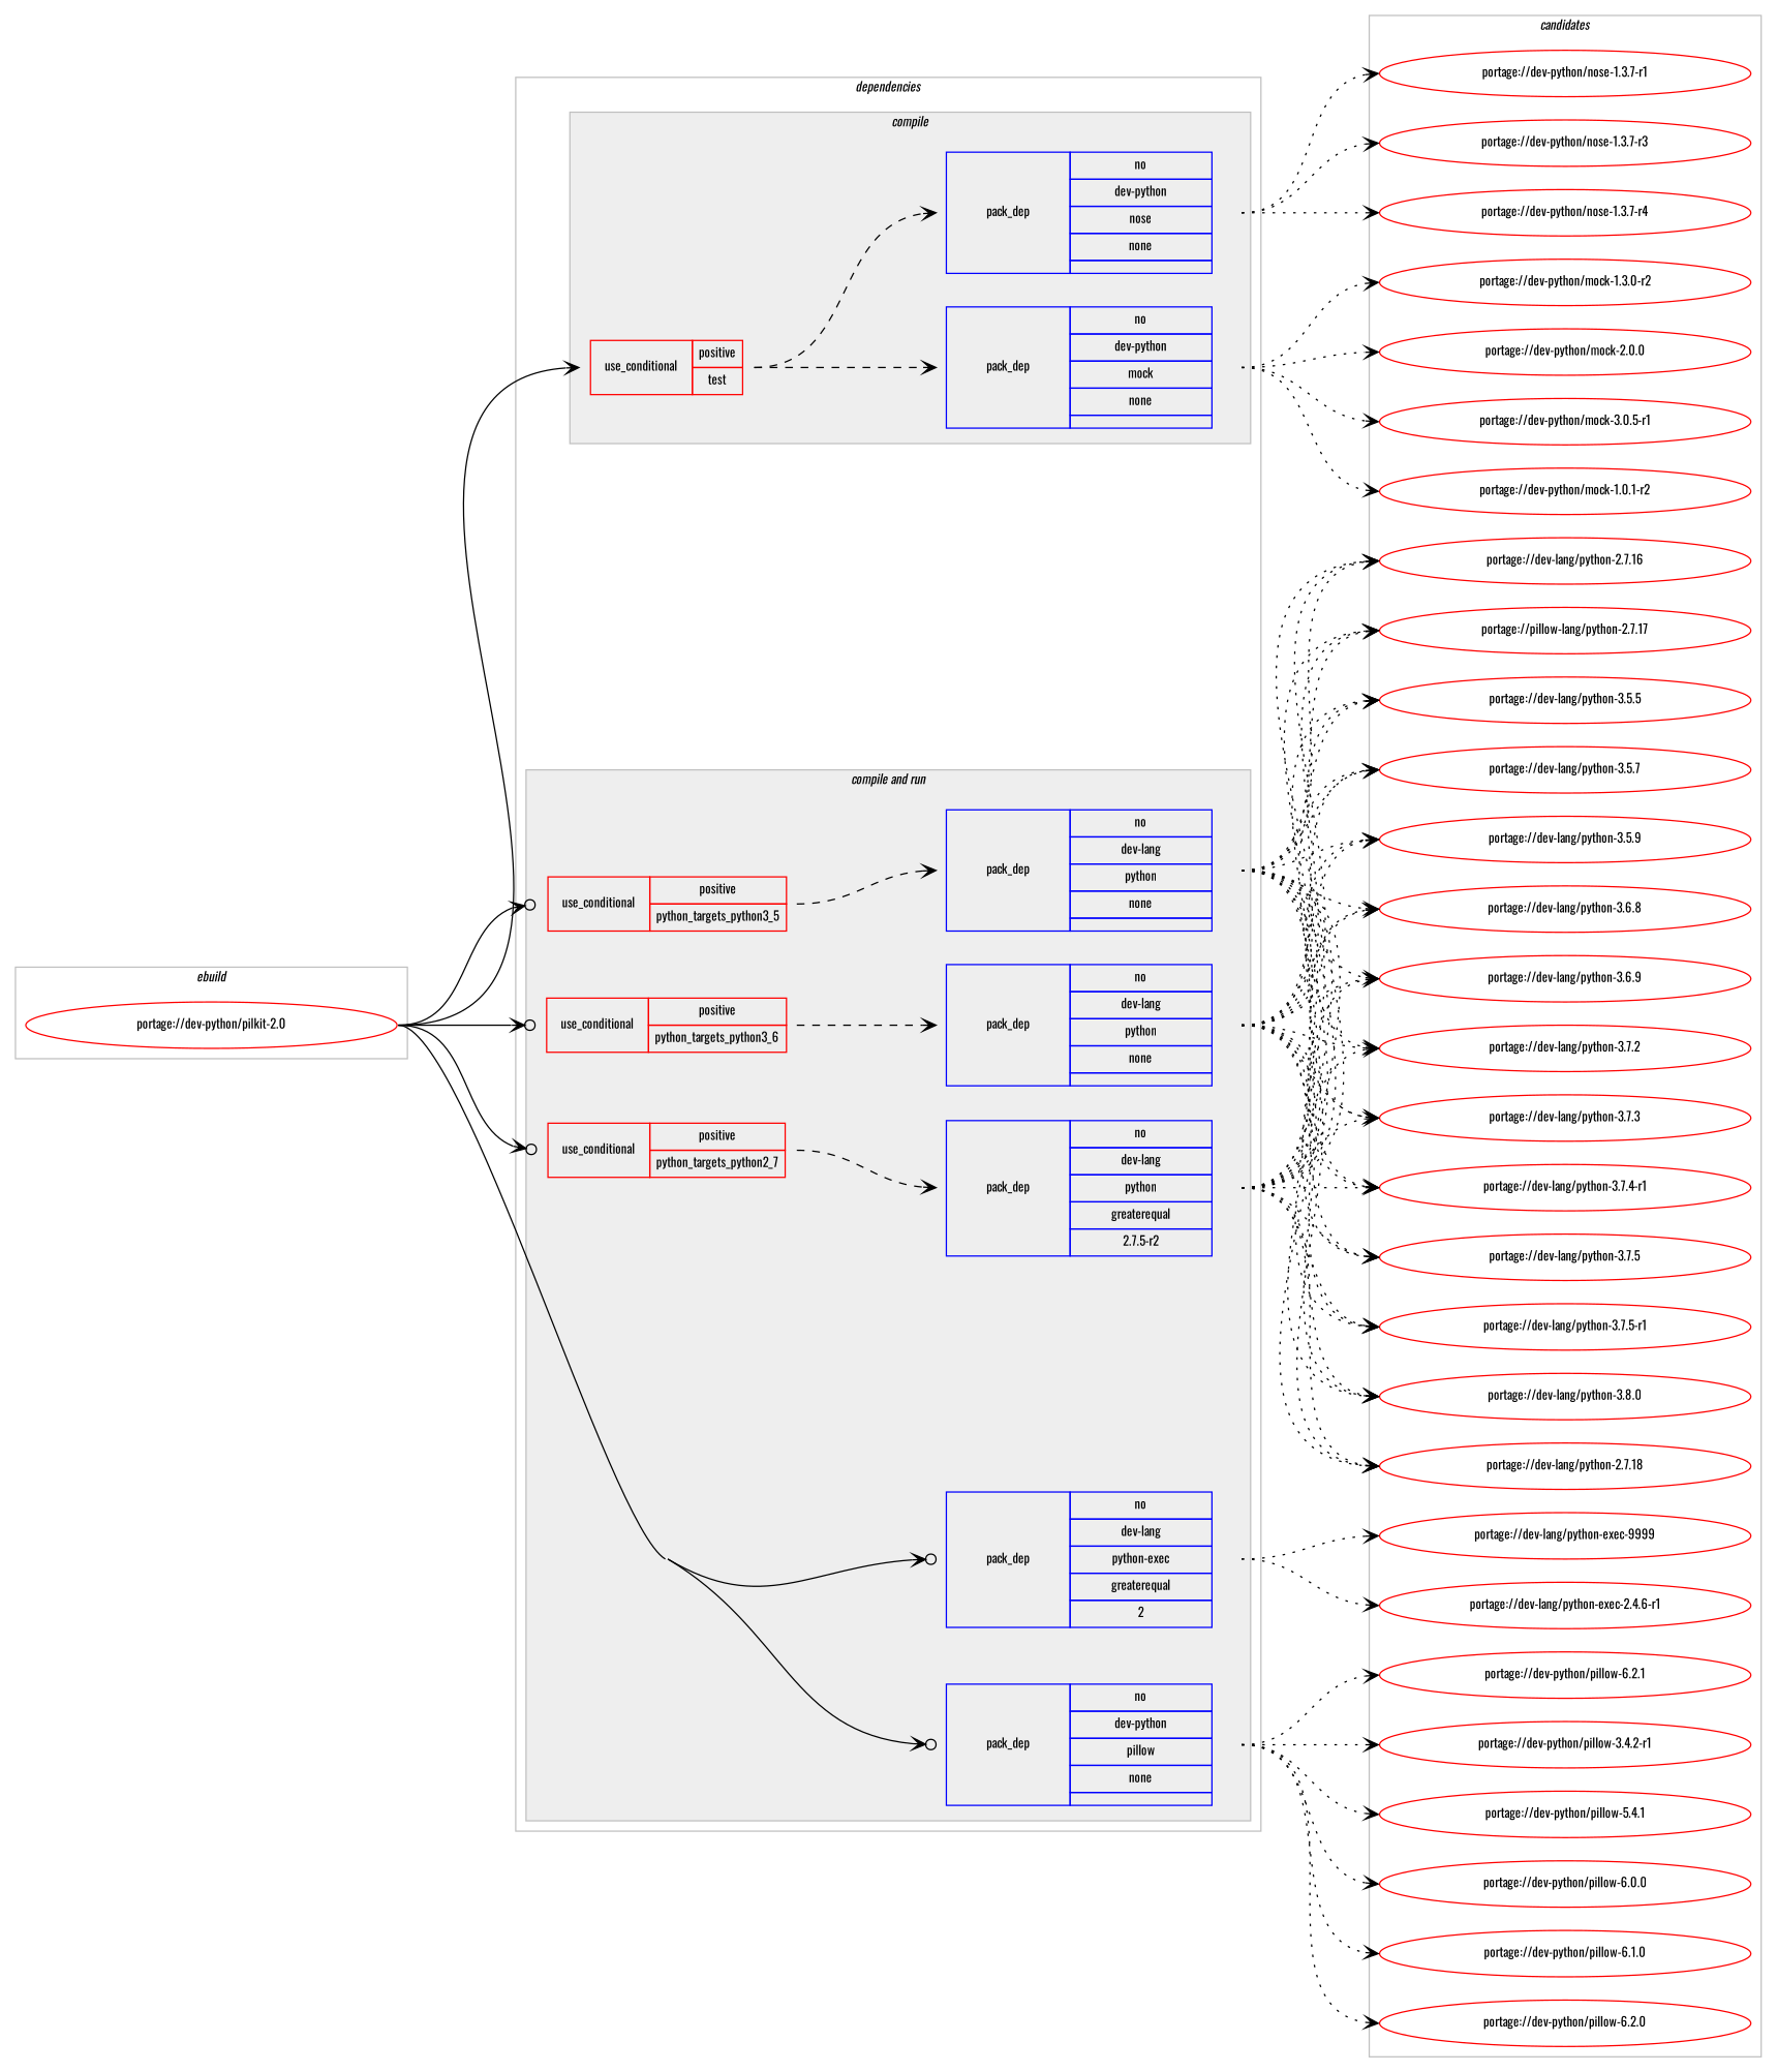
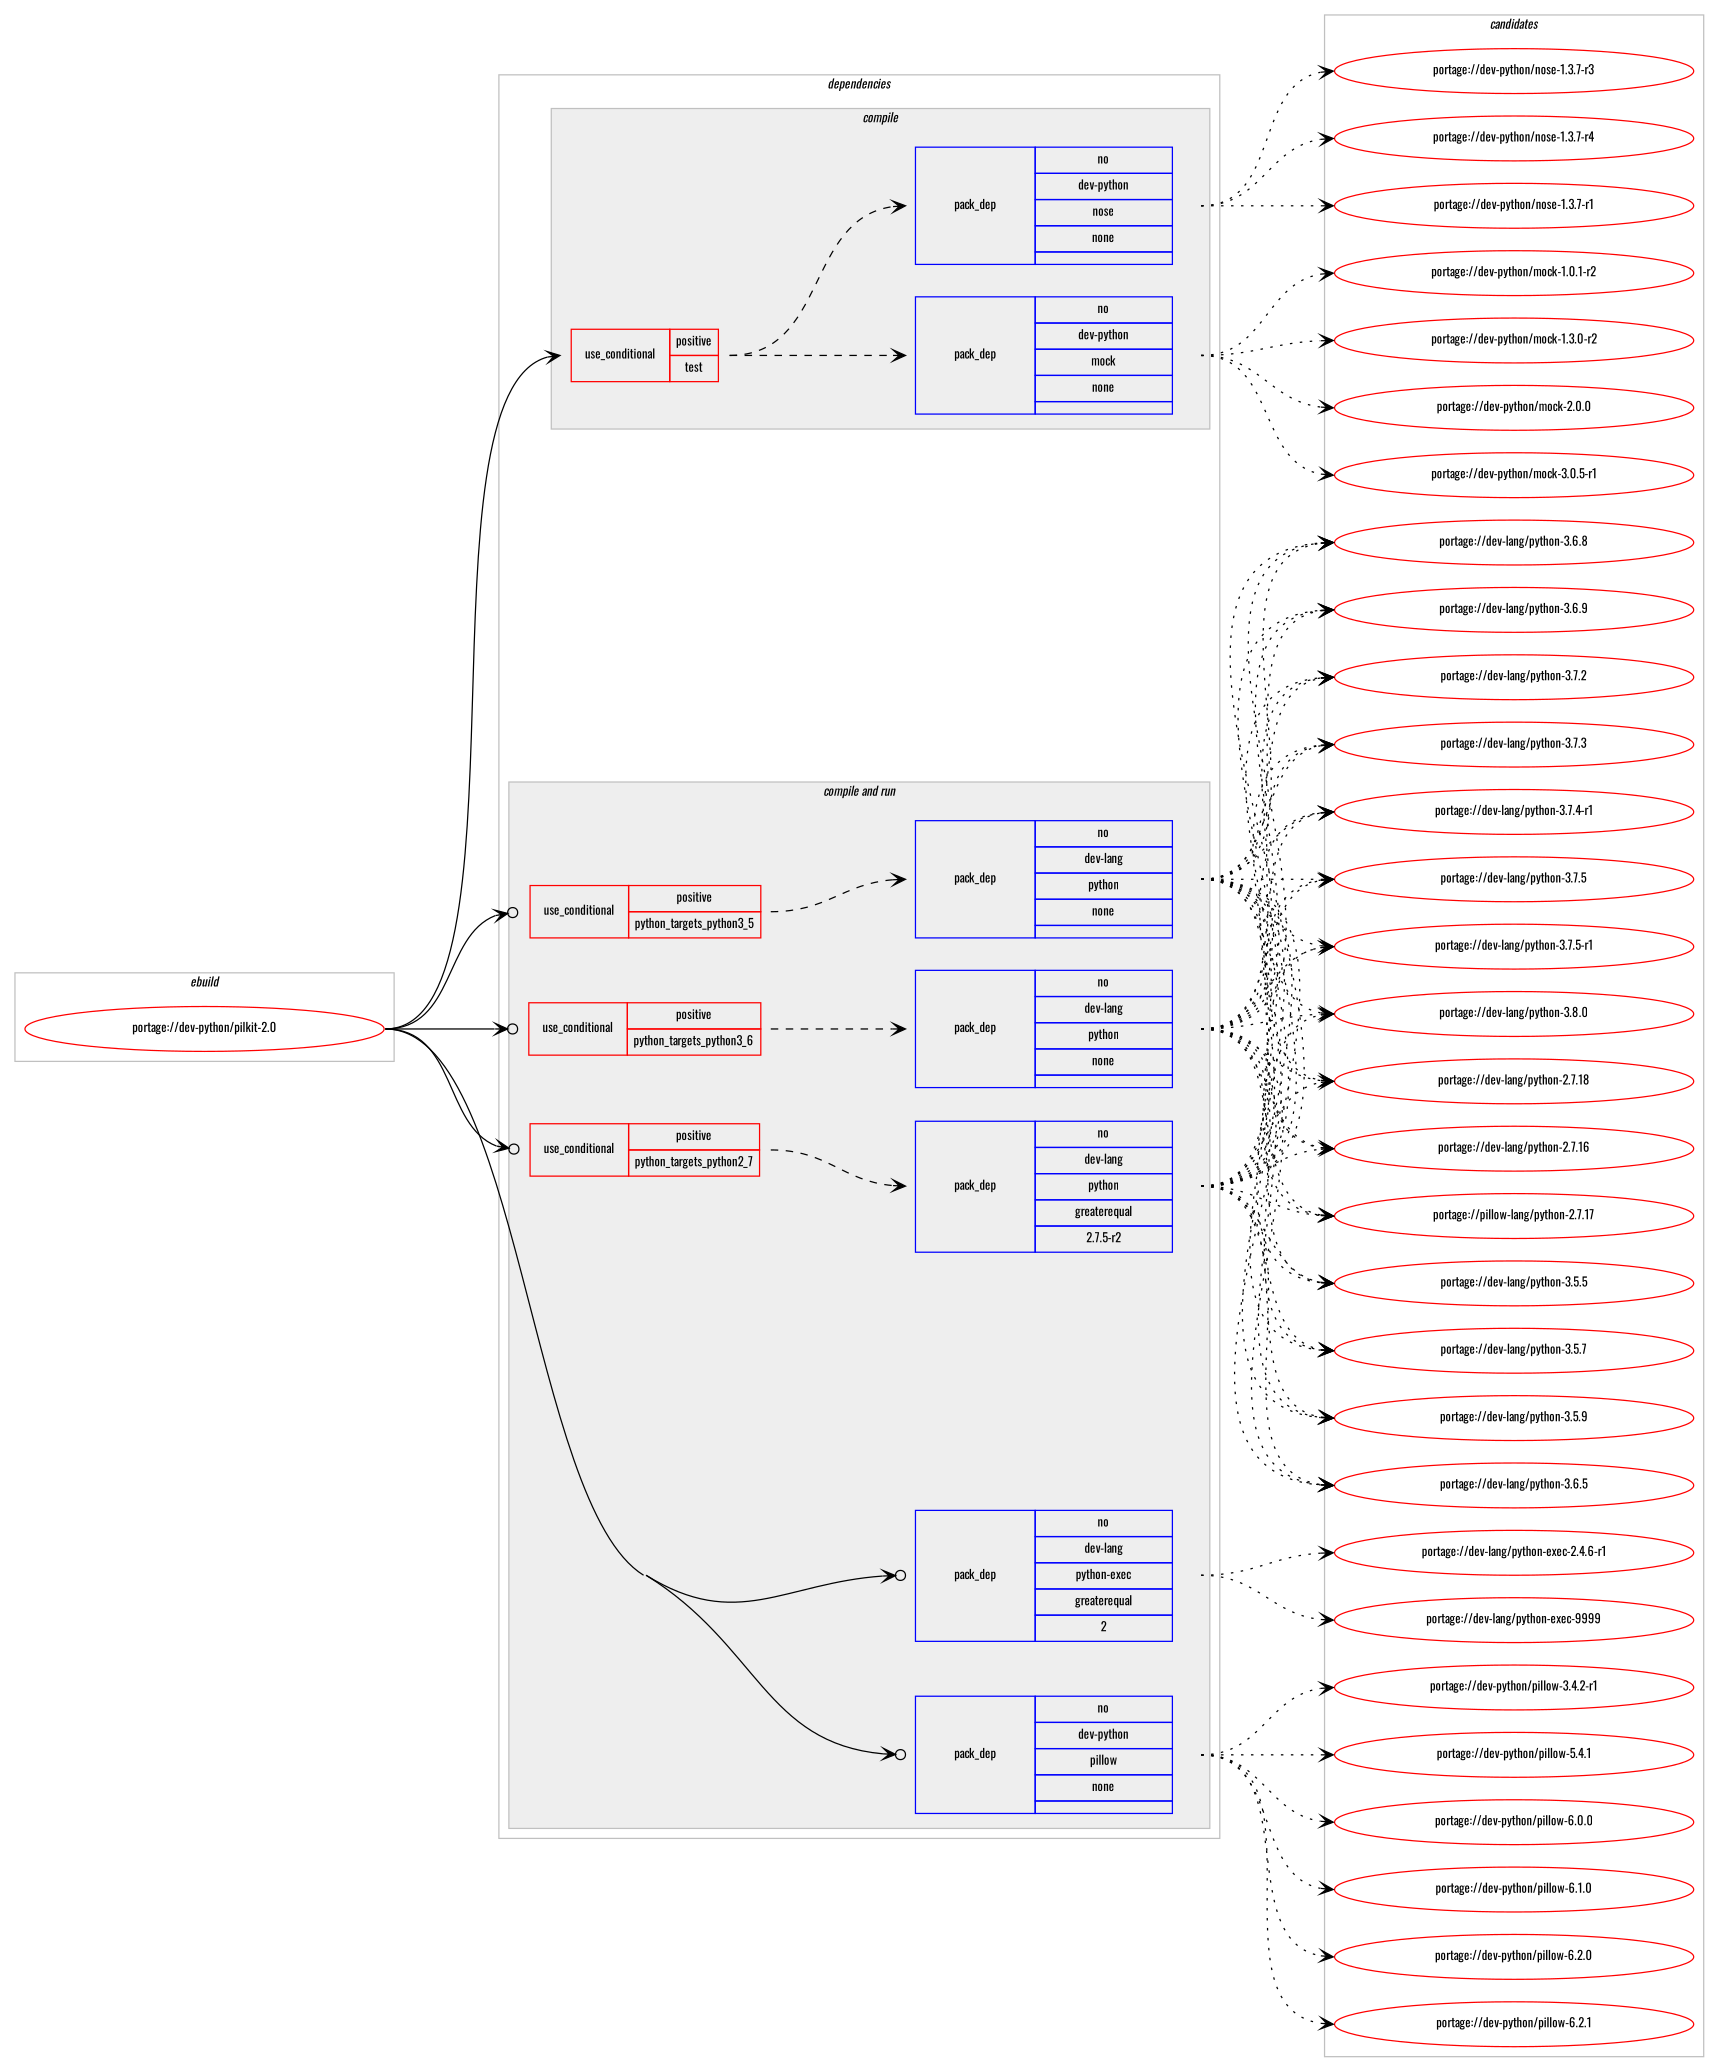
  digraph {
    compound=true
    concentrate=true
    fontname=Oswald
    fontsize=10
    newrank=true
    rankdir=LR
    ranksep=1.5
    node [color=red fontname=Oswald fontsize=10]
    edge [arrowhead=vee fontname=Oswald headport=w style=dotted tailport=e weight=100]
    n1 [label="portage://dev-python/pilkit-2.0" width=4]
    n2 [color=blue label=<<TABLE BORDER="0" CELLBORDER="1" CELLSPACING="0" CELLPADDING="4" WIDTH="220"><TR><TD ROWSPAN="6" CELLPADDING="30">pack_dep</TD></TR><TR><TD WIDTH="110">no</TD></TR><TR><TD>dev-python</TD></TR><TR><TD>mock</TD></TR><TR><TD>none</TD></TR><TR><TD></TD></TR></TABLE>> shape=none]
    n3 [color=blue label=<<TABLE BORDER="0" CELLBORDER="1" CELLSPACING="0" CELLPADDING="4" WIDTH="220"><TR><TD ROWSPAN="6" CELLPADDING="30">pack_dep</TD></TR><TR><TD WIDTH="110">no</TD></TR><TR><TD>dev-python</TD></TR><TR><TD>nose</TD></TR><TR><TD>none</TD></TR><TR><TD></TD></TR></TABLE>> shape=none]
    n4 [label=<<TABLE BORDER="0" CELLBORDER="1" CELLSPACING="0" CELLPADDING="4"><TR><TD ROWSPAN="3" CELLPADDING="10">use_conditional</TD></TR><TR><TD>positive</TD></TR><TR><TD>test</TD></TR></TABLE>> shape=none]
    n5 [color=blue label=<<TABLE BORDER="0" CELLBORDER="1" CELLSPACING="0" CELLPADDING="4" WIDTH="220"><TR><TD ROWSPAN="6" CELLPADDING="30">pack_dep</TD></TR><TR><TD WIDTH="110">no</TD></TR><TR><TD>dev-lang</TD></TR><TR><TD>python</TD></TR><TR><TD>greaterequal</TD></TR><TR><TD>2.7.5-r2</TD></TR></TABLE>> shape=none]
    n6 [label=<<TABLE BORDER="0" CELLBORDER="1" CELLSPACING="0" CELLPADDING="4"><TR><TD ROWSPAN="3" CELLPADDING="10">use_conditional</TD></TR><TR><TD>positive</TD></TR><TR><TD>python_targets_python2_7</TD></TR></TABLE>> shape=none]
    n7 [color=blue label=<<TABLE BORDER="0" CELLBORDER="1" CELLSPACING="0" CELLPADDING="4" WIDTH="220"><TR><TD ROWSPAN="6" CELLPADDING="30">pack_dep</TD></TR><TR><TD WIDTH="110">no</TD></TR><TR><TD>dev-lang</TD></TR><TR><TD>python</TD></TR><TR><TD>none</TD></TR><TR><TD></TD></TR></TABLE>> shape=none]
    n8 [label=<<TABLE BORDER="0" CELLBORDER="1" CELLSPACING="0" CELLPADDING="4"><TR><TD ROWSPAN="3" CELLPADDING="10">use_conditional</TD></TR><TR><TD>positive</TD></TR><TR><TD>python_targets_python3_5</TD></TR></TABLE>> shape=none]
    n9 [color=blue label=<<TABLE BORDER="0" CELLBORDER="1" CELLSPACING="0" CELLPADDING="4" WIDTH="220"><TR><TD ROWSPAN="6" CELLPADDING="30">pack_dep</TD></TR><TR><TD WIDTH="110">no</TD></TR><TR><TD>dev-lang</TD></TR><TR><TD>python</TD></TR><TR><TD>none</TD></TR><TR><TD></TD></TR></TABLE>> shape=none]
    n10 [label=<<TABLE BORDER="0" CELLBORDER="1" CELLSPACING="0" CELLPADDING="4"><TR><TD ROWSPAN="3" CELLPADDING="10">use_conditional</TD></TR><TR><TD>positive</TD></TR><TR><TD>python_targets_python3_6</TD></TR></TABLE>> shape=none]
    n11 [color=blue label=<<TABLE BORDER="0" CELLBORDER="1" CELLSPACING="0" CELLPADDING="4" WIDTH="220"><TR><TD ROWSPAN="6" CELLPADDING="30">pack_dep</TD></TR><TR><TD WIDTH="110">no</TD></TR><TR><TD>dev-lang</TD></TR><TR><TD>python-exec</TD></TR><TR><TD>greaterequal</TD></TR><TR><TD>2</TD></TR></TABLE>> shape=none]
    n12 [color=blue label=<<TABLE BORDER="0" CELLBORDER="1" CELLSPACING="0" CELLPADDING="4" WIDTH="220"><TR><TD ROWSPAN="6" CELLPADDING="30">pack_dep</TD></TR><TR><TD WIDTH="110">no</TD></TR><TR><TD>dev-python</TD></TR><TR><TD>pillow</TD></TR><TR><TD>none</TD></TR><TR><TD></TD></TR></TABLE>> shape=none]
    n13 [label="portage://dev-python/mock-1.0.1-r2" width=4]
    n14 [label="portage://dev-python/mock-1.3.0-r2" width=4]
    n15 [label="portage://dev-python/mock-2.0.0" width=4]
    n16 [label="portage://dev-python/mock-3.0.5-r1" width=4]
    n17 [label="portage://dev-python/nose-1.3.7-r1" width=4]
    n18 [label="portage://dev-python/nose-1.3.7-r3" width=4]
    n19 [label="portage://dev-python/nose-1.3.7-r4" width=4]
    n20 [label="portage://dev-lang/python-2.7.18" width=4]
    n21 [label="portage://dev-lang/python-2.7.16" width=4]
    n22 [label="portage://pillow-lang/python-2.7.17" width=4]
    n23 [label="portage://dev-lang/python-3.5.5" width=4]
    n24 [label="portage://dev-lang/python-3.5.7" width=4]
    n25 [label="portage://dev-lang/python-3.5.9" width=4]
+   n26 [label="portage://dev-lang/python-3.6.5" width=4]
    n27 [label="portage://dev-lang/python-3.6.8" width=4]
    n28 [label="portage://dev-lang/python-3.6.9" width=4]
    n29 [label="portage://dev-lang/python-3.7.2" width=4]
    n30 [label="portage://dev-lang/python-3.7.3" width=4]
    n31 [label="portage://dev-lang/python-3.7.4-r1" width=4]
    n32 [label="portage://dev-lang/python-3.7.5" width=4]
    n33 [label="portage://dev-lang/python-3.7.5-r1" width=4]
    n34 [label="portage://dev-lang/python-3.8.0" width=4]
    n35 [label="portage://dev-lang/python-exec-2.4.6-r1" width=4]
    n36 [label="portage://dev-lang/python-exec-9999" width=4]
    n37 [label="portage://dev-python/pillow-3.4.2-r1" width=4]
    n38 [label="portage://dev-python/pillow-5.4.1" width=4]
    n39 [label="portage://dev-python/pillow-6.0.0" width=4]
    n40 [label="portage://dev-python/pillow-6.1.0" width=4]
    n41 [label="portage://dev-python/pillow-6.2.0" width=4]
    n42 [label="portage://dev-python/pillow-6.2.1" width=4]
    subgraph cluster_1 {
      color=gray
      label=<<i>ebuild</i>>
      rank=same
      n1
    }
    subgraph cluster_2 {
      color=gray
      label=<<i>dependencies</i>>
      subgraph cluster_3 {
        color=gray
        fillcolor="#eeeeee"
        label=<<i>compile</i>>
        style=filled
        subgraph sub_4 {
          color=gray
          fillcolor="#eeeeee"
          label=<<i>compile</i>>
          style=filled
          n4
          subgraph sub_5 {
            color=gray
            fillcolor="#eeeeee"
            label=<<i>compile</i>>
            style=filled
            n2
          }
          subgraph sub_6 {
            color=gray
            fillcolor="#eeeeee"
            label=<<i>compile</i>>
            style=filled
            n3
          }
        }
      }
      subgraph cluster_7 {
        color=gray
        fillcolor="#eeeeee"
        label=<<i>compile and run</i>>
        style=filled
        subgraph sub_8 {
          color=gray
          fillcolor="#eeeeee"
          label=<<i>compile and run</i>>
          style=filled
          n6
          subgraph sub_9 {
            color=gray
            fillcolor="#eeeeee"
            label=<<i>compile and run</i>>
            style=filled
            n5
          }
        }
        subgraph sub_10 {
          color=gray
          fillcolor="#eeeeee"
          label=<<i>compile and run</i>>
          style=filled
          n8
          subgraph sub_11 {
            color=gray
            fillcolor="#eeeeee"
            label=<<i>compile and run</i>>
            style=filled
            n7
          }
        }
        subgraph sub_12 {
          color=gray
          fillcolor="#eeeeee"
          label=<<i>compile and run</i>>
          style=filled
          n10
          subgraph sub_13 {
            color=gray
            fillcolor="#eeeeee"
            label=<<i>compile and run</i>>
            style=filled
            n9
          }
        }
        subgraph sub_14 {
          color=gray
          fillcolor="#eeeeee"
          label=<<i>compile and run</i>>
          style=filled
          n11
        }
        subgraph sub_15 {
          color=gray
          fillcolor="#eeeeee"
          label=<<i>compile and run</i>>
          style=filled
          n12
        }
      }
      subgraph cluster_16 {
        color=gray
        fillcolor="#eeeeee"
        label=<<i>run</i>>
        style=filled
      }
    }
    subgraph cluster_17 {
      color=gray
      label=<<i>candidates</i>>
      rank=same
      subgraph sub_18 {
        color=black
        label=<<i>candidates</i>>
        nodesep=1
        rank=same
        n13
        n14
        n15
        n16
      }
      subgraph sub_19 {
        color=black
        label=<<i>candidates</i>>
        nodesep=1
        rank=same
        n17
        n18
        n19
      }
      subgraph sub_20 {
        color=black
        label=<<i>candidates</i>>
        nodesep=1
        rank=same
        n20
        n21
        n22
        n23
        n24
        n25
+       n26
        n27
        n28
        n29
        n30
        n31
        n32
        n33
        n34
      }
      subgraph sub_21 {
        color=black
        label=<<i>candidates</i>>
        nodesep=1
        rank=same
        n20
        n21
        n22
        n23
        n24
        n25
+       n26
        n27
        n28
        n29
        n30
        n31
        n32
        n33
        n34
      }
      subgraph sub_22 {
        color=black
        label=<<i>candidates</i>>
        nodesep=1
        rank=same
        n20
        n21
        n22
        n23
        n24
        n25
+       n26
        n27
        n28
        n29
        n30
        n31
        n32
        n33
        n34
      }
      subgraph sub_23 {
        color=black
        label=<<i>candidates</i>>
        nodesep=1
        rank=same
        n35
        n36
      }
      subgraph sub_24 {
        color=black
        label=<<i>candidates</i>>
        nodesep=1
        rank=same
        n37
        n38
        n39
        n40
        n41
        n42
      }
    }
    n1 -> n4 [style=solid weight=20]
    n1 -> n6 [arrowhead=odotvee style=solid weight=20]
    n1 -> n8 [arrowhead=odotvee style=solid weight=20]
    n1 -> n10 [arrowhead=odotvee style=solid weight=20]
    n1 -> n11 [arrowhead=odotvee style=solid weight=20]
    n1 -> n12 [arrowhead=odotvee style=solid weight=20]
    n2 -> n13
    n2 -> n14
    n2 -> n15
    n2 -> n16
    n3 -> n17
    n3 -> n18
    n3 -> n19
    n4 -> n2 [style=dashed weight=20]
    n4 -> n3 [style=dashed weight=20]
    n5 -> n20
    n5 -> n21
    n5 -> n22
    n5 -> n23
    n5 -> n24
    n5 -> n25
+   n5 -> n26
    n5 -> n27
    n5 -> n28
    n5 -> n29
    n5 -> n30
    n5 -> n31
    n5 -> n32
    n5 -> n33
    n5 -> n34
    n6 -> n5 [style=dashed weight=20]
    n7 -> n20
    n7 -> n21
    n7 -> n22
    n7 -> n23
    n7 -> n24
    n7 -> n25
+   n7 -> n26
    n7 -> n27
    n7 -> n28
    n7 -> n29
    n7 -> n30
    n7 -> n31
    n7 -> n32
    n7 -> n33
    n7 -> n34
    n8 -> n7 [style=dashed weight=20]
    n9 -> n20
    n9 -> n21
    n9 -> n22
    n9 -> n23
    n9 -> n24
    n9 -> n25
+   n9 -> n26
    n9 -> n27
    n9 -> n28
    n9 -> n29
    n9 -> n30
    n9 -> n31
    n9 -> n32
    n9 -> n33
    n9 -> n34
    n10 -> n9 [style=dashed weight=20]
    n11 -> n35
    n11 -> n36
    n12 -> n37
    n12 -> n38
    n12 -> n39
    n12 -> n40
    n12 -> n41
    n12 -> n42
  }
